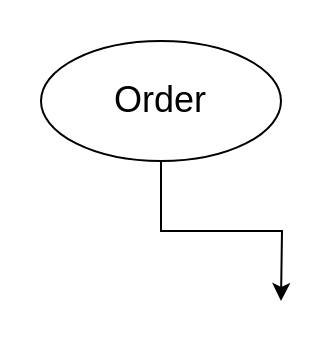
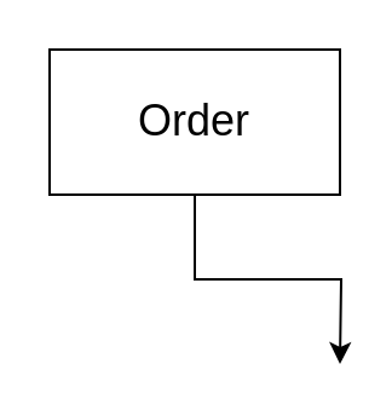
  <mxCell id="0" />
  <mxCell id="1" parent="0" />
  <mxCell id="2" style="edgeStyle=orthogonalEdgeStyle;rounded=0;orthogonalLoop=1;jettySize=auto;html=1;fontSize=18;" edge="1" parent="1" source="3"><mxGeometry relative="1" as="geometry"><mxPoint x="140" y="150" as="targetPoint" /></mxGeometry></mxCell>
- <mxCell id="3" value="&lt;font style=&quot;font-size: 18px;&quot;&gt;Order&lt;/font&gt;" style="ellipse;whiteSpace=wrap;html=1;" vertex="1" parent="1"><mxGeometry x="20" y="20" width="120" height="60" as="geometry" /></mxCell>
+ <mxCell id="3" value="&lt;font style=&quot;font-size: 18px;&quot;&gt;Order&lt;/font&gt;" style="rounded=0;whiteSpace=wrap;html=1;" vertex="1" parent="1"><mxGeometry x="20" y="20" width="120" height="60" as="geometry" /></mxCell>
